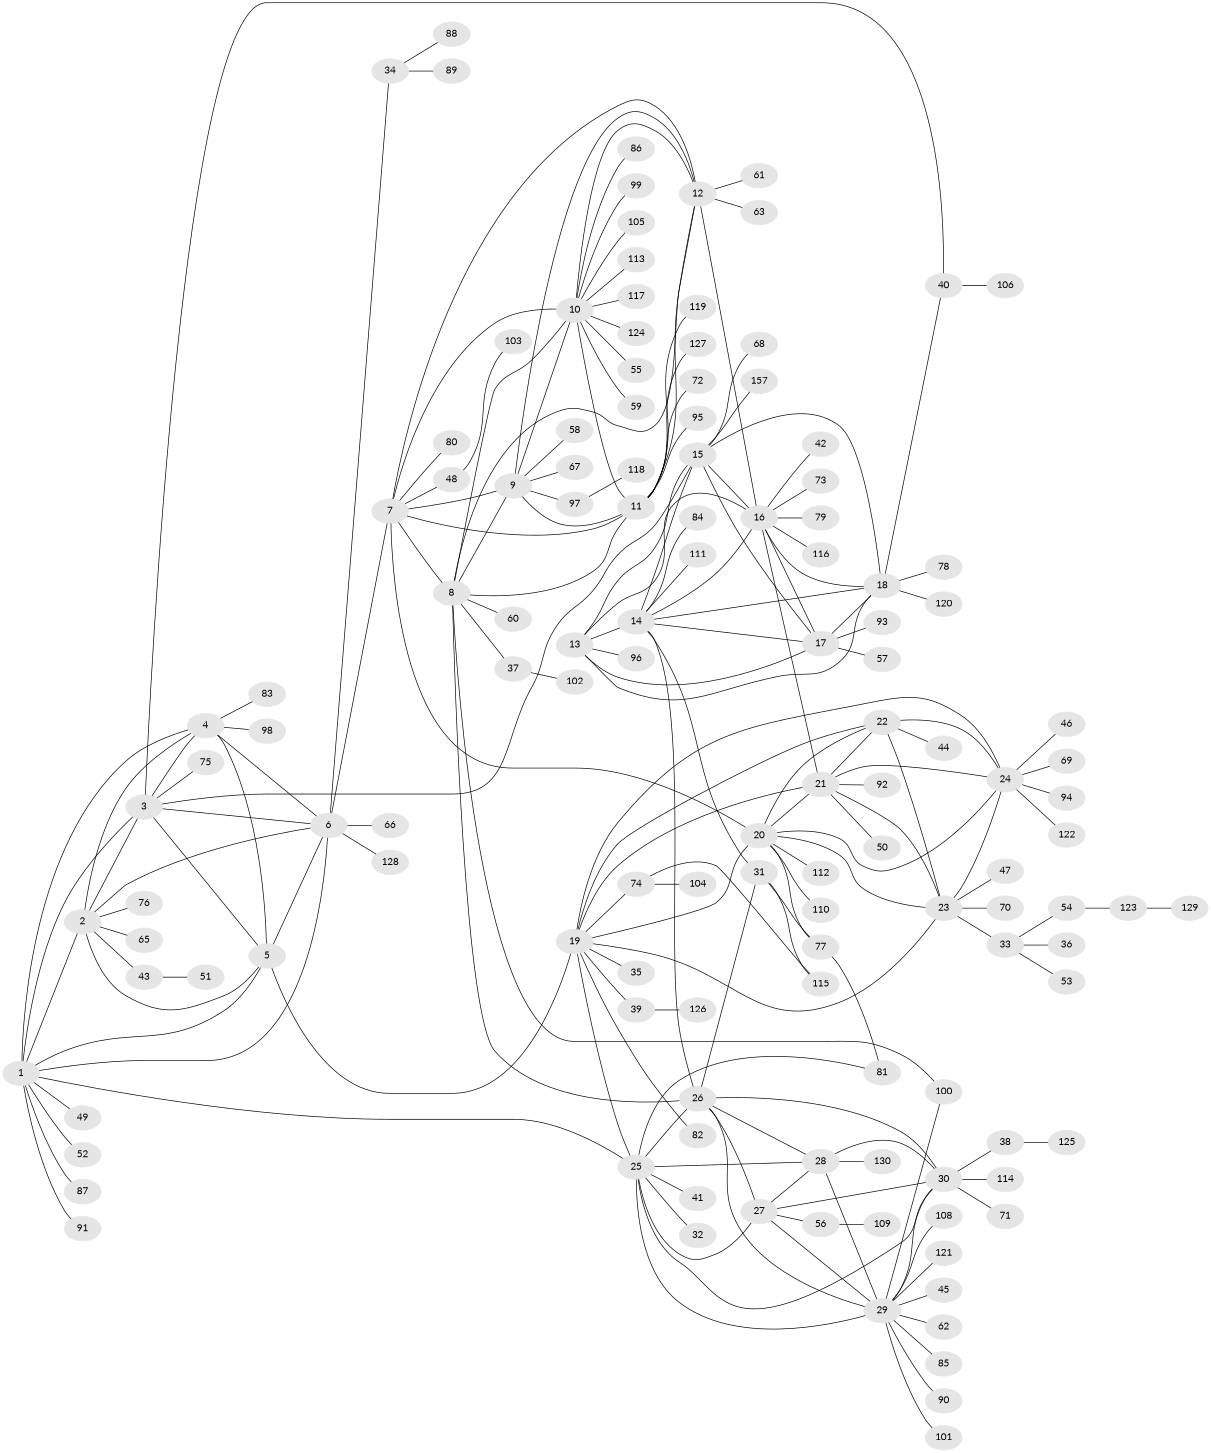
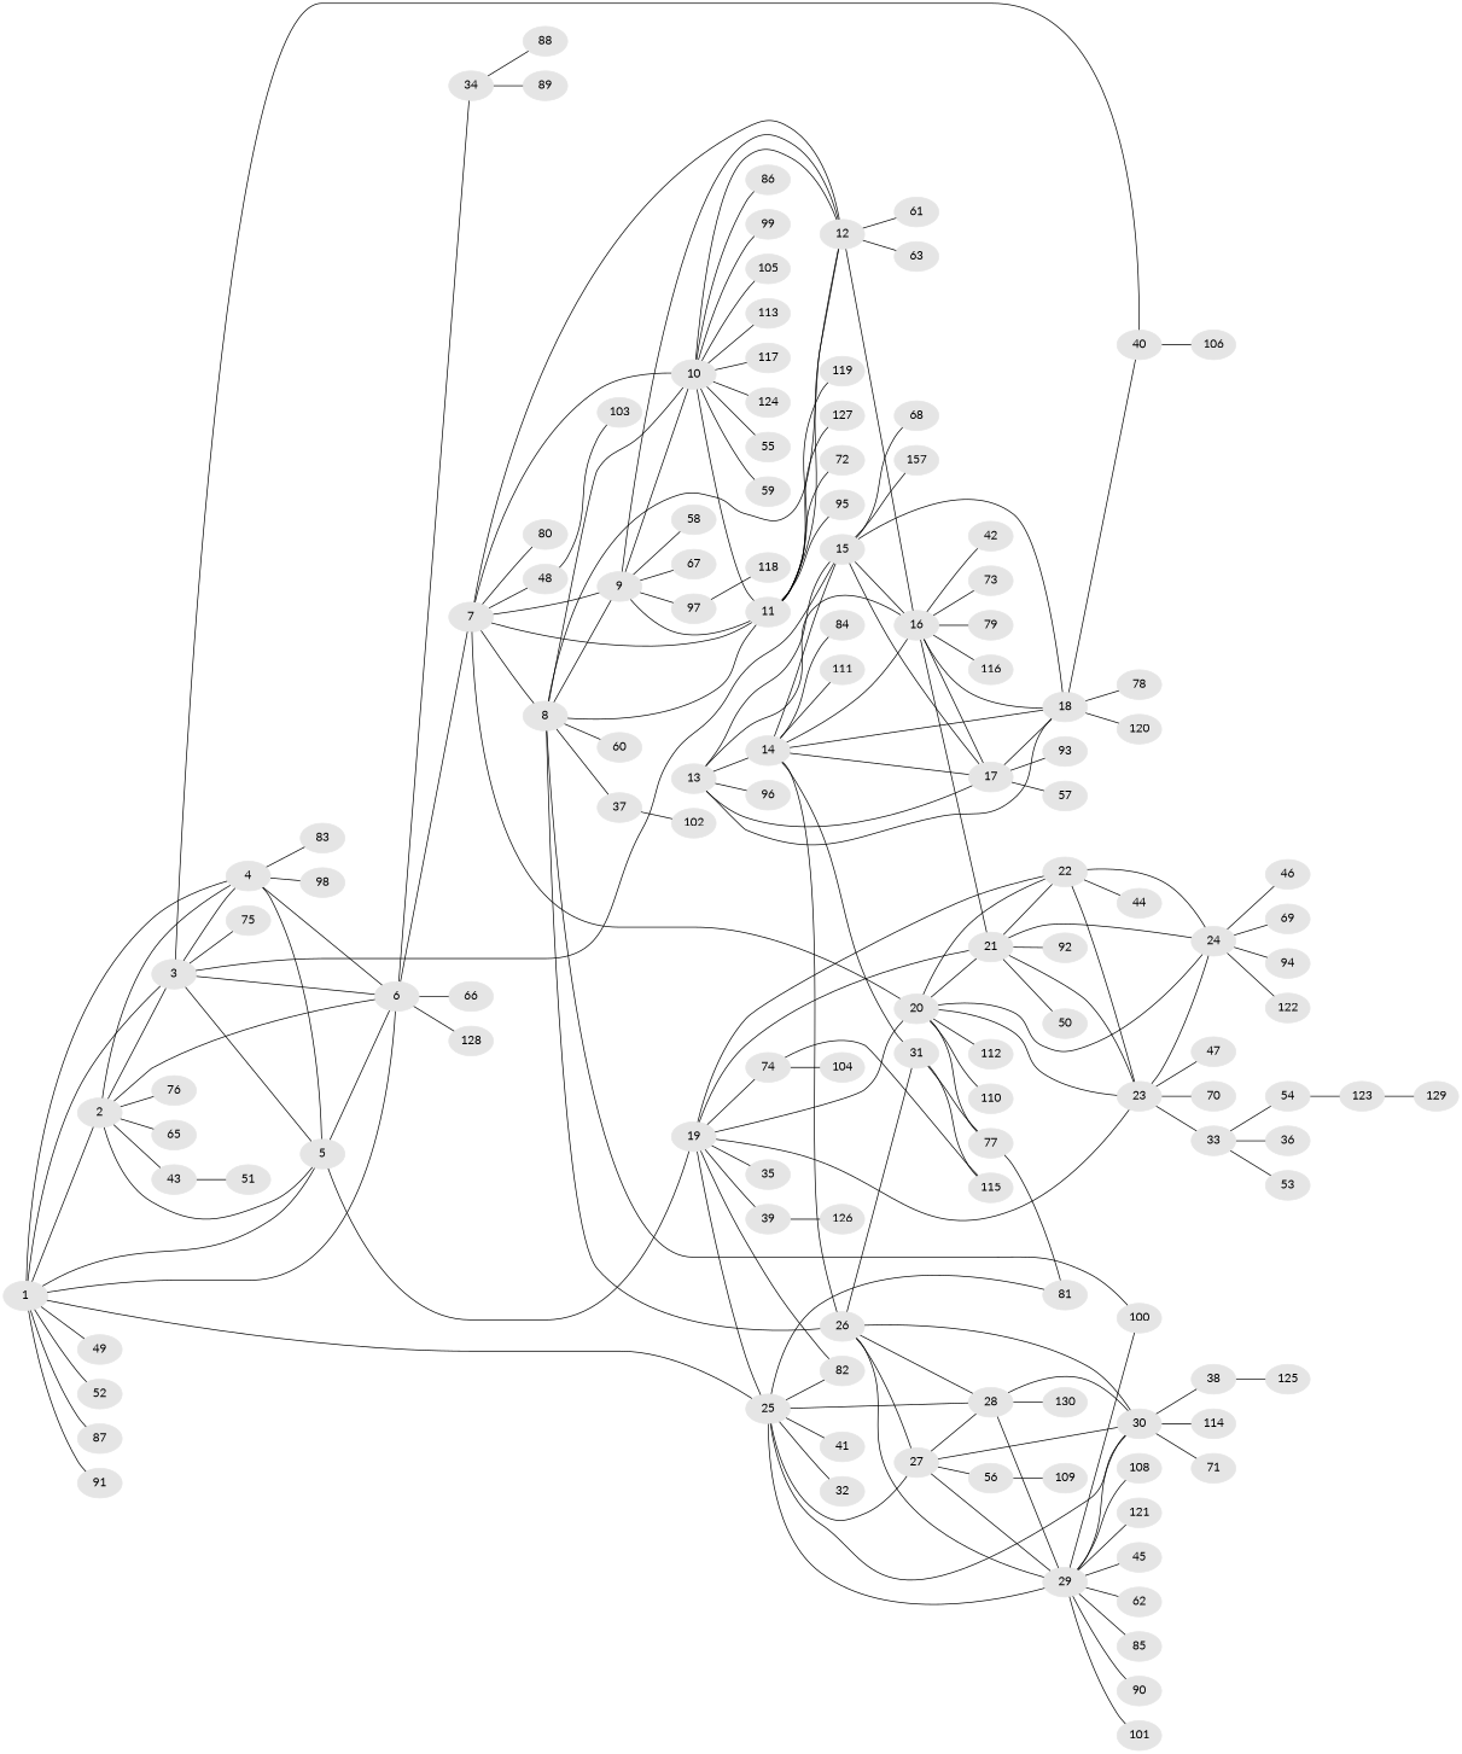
  graph {
    fontname=Lato
    rankdir=LR
    node [color=gray90 fontname=Lato style=filled]
    edge [fontname=Lato]
    1
    2
    3
    4
    5
    6
    25
    49
    52
    87
    91
    43
    65
    76
    15
    40
    75
    83
    98
    19
    7
    34
    66
    128
    26
    27
    28
    29
    30
    32
    41
    81
    51
    16
    17
    18
    68
    n38 [label=157]
    106
    20
    21
    22
    23
    24
    35
    39
    74
    82
    8
    9
    10
    11
    12
    48
    80
    88
    89
    37
    60
    100
    58
    67
    97
    55
    59
    86
    99
    105
    113
    117
    124
    72
    95
    119
    127
    61
    63
    77
    110
    112
    103
    31
    102
    118
    42
    73
    79
    116
    13
    14
    96
    84
    111
    57
    93
    78
    120
    115
    50
    92
    44
    33
    47
    70
    46
    69
    94
    122
    126
    104
    36
    53
    54
    56
    130
    45
    62
    85
    90
    101
    108
    121
    38
    71
    114
    109
    125
    123
    129
    1 -- 2
    1 -- 3
    1 -- 4
    1 -- 5
    1 -- 6
    1 -- 25
    1 -- 49
    1 -- 52
    1 -- 87
    1 -- 91
    2 -- 3
    2 -- 4
    2 -- 5
    2 -- 6
    2 -- 43
    2 -- 65
    2 -- 76
    3 -- 4
    3 -- 5
    3 -- 6
    3 -- 15
    3 -- 40
    3 -- 75
    4 -- 5
    4 -- 6
    4 -- 83
    4 -- 98
    5 -- 6
    5 -- 19
    6 -- 7
    6 -- 34
    6 -- 66
    6 -- 128
-   25 -- 26
+   25 -- 82
    25 -- 27
    25 -- 28
    25 -- 29
    25 -- 30
    25 -- 32
    25 -- 41
    25 -- 81
    43 -- 51
    15 -- 16
    15 -- 17
    15 -- 18
    15 -- 68
    15 -- n38
    40 -- 106
    19 -- 25
    19 -- 20
    19 -- 21
    19 -- 22
    19 -- 23
-   19 -- 24
    19 -- 35
    19 -- 39
    19 -- 74
    19 -- 82
    7 -- 20
    7 -- 8
    7 -- 9
    7 -- 10
    7 -- 11
    7 -- 12
    7 -- 48
    7 -- 80
    34 -- 88
    34 -- 89
    26 -- 27
    26 -- 28
    26 -- 29
    26 -- 30
    26 -- 31
    27 -- 28
    27 -- 29
    27 -- 30
    27 -- 56
    28 -- 29
    28 -- 30
    28 -- 130
    29 -- 30
    29 -- 100
    29 -- 45
    29 -- 62
    29 -- 85
    29 -- 90
    29 -- 101
    29 -- 108
    29 -- 121
    30 -- 38
    30 -- 71
    30 -- 114
    16 -- 17
    16 -- 18
    16 -- 21
    16 -- 42
    16 -- 73
    16 -- 79
    16 -- 116
    17 -- 18
    17 -- 57
    17 -- 93
    18 -- 40
    18 -- 78
    18 -- 120
    20 -- 21
    20 -- 22
    20 -- 23
    20 -- 24
    20 -- 77
    20 -- 110
    20 -- 112
    21 -- 22
    21 -- 23
    21 -- 24
    21 -- 50
    21 -- 92
    22 -- 23
    22 -- 24
    22 -- 44
    23 -- 24
    23 -- 33
    23 -- 47
    23 -- 70
    24 -- 46
    24 -- 69
    24 -- 94
    24 -- 122
    39 -- 126
    74 -- 115
    74 -- 104
    8 -- 26
    8 -- 9
    8 -- 10
    8 -- 11
    8 -- 12
    8 -- 37
    8 -- 60
    8 -- 100
    9 -- 10
    9 -- 11
    9 -- 12
    9 -- 58
    9 -- 67
    9 -- 97
    10 -- 11
    10 -- 12
    10 -- 55
    10 -- 59
    10 -- 86
    10 -- 99
    10 -- 105
    10 -- 113
    10 -- 117
    10 -- 124
    11 -- 12
    11 -- 72
    11 -- 95
    11 -- 119
    11 -- 127
    12 -- 16
    12 -- 61
    12 -- 63
    48 -- 103
    37 -- 102
    97 -- 118
    77 -- 81
    31 -- 77
    31 -- 115
    13 -- 15
    13 -- 16
    13 -- 17
    13 -- 18
    13 -- 14
    13 -- 96
    14 -- 15
    14 -- 26
    14 -- 16
    14 -- 17
    14 -- 18
    14 -- 31
    14 -- 84
    14 -- 111
    33 -- 36
    33 -- 53
    33 -- 54
    54 -- 123
    56 -- 109
    38 -- 125
    123 -- 129
  }
